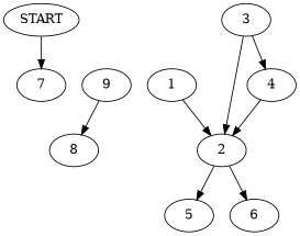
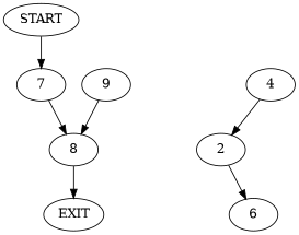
  digraph {
    n1 [label=START]
    7
-   1
    2
    8
-   5
+   n6 [label=EXIT]
    6
-   3
    4
    9
    n1 -> 7
-   1 -> 2
-   2 -> 5
+   7 -> 8
    2 -> 6
-   3 -> 2
-   3 -> 4
+   8 -> n6
    4 -> 2
    9 -> 8
  }
